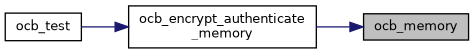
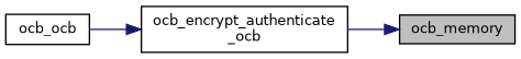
  digraph {
    rankdir=RL
    node [color=black fillcolor=white fontname=Helvetica fontsize=10 shape=record style=filled]
    edge [color=midnightblue dir=back fontname=Helvetica fontsize=10 labelfontname=Helvetica labelfontsize=10 style=solid]
    n1 [fillcolor=grey75 fontcolor=black height=0.2 label=ocb_memory width=0.4]
-   n2 [height=0.2 label="ocb_encrypt_authenticate\l_memory" width=0.4]
-   n3 [height=0.2 label=ocb_test width=0.4]
+   n2 [height=0.2 label="ocb_encrypt_authenticate\l_ocb" width=0.4]
+   n3 [height=0.2 label=ocb_ocb width=0.4]
    n1 -> n2
    n2 -> n3
  }
